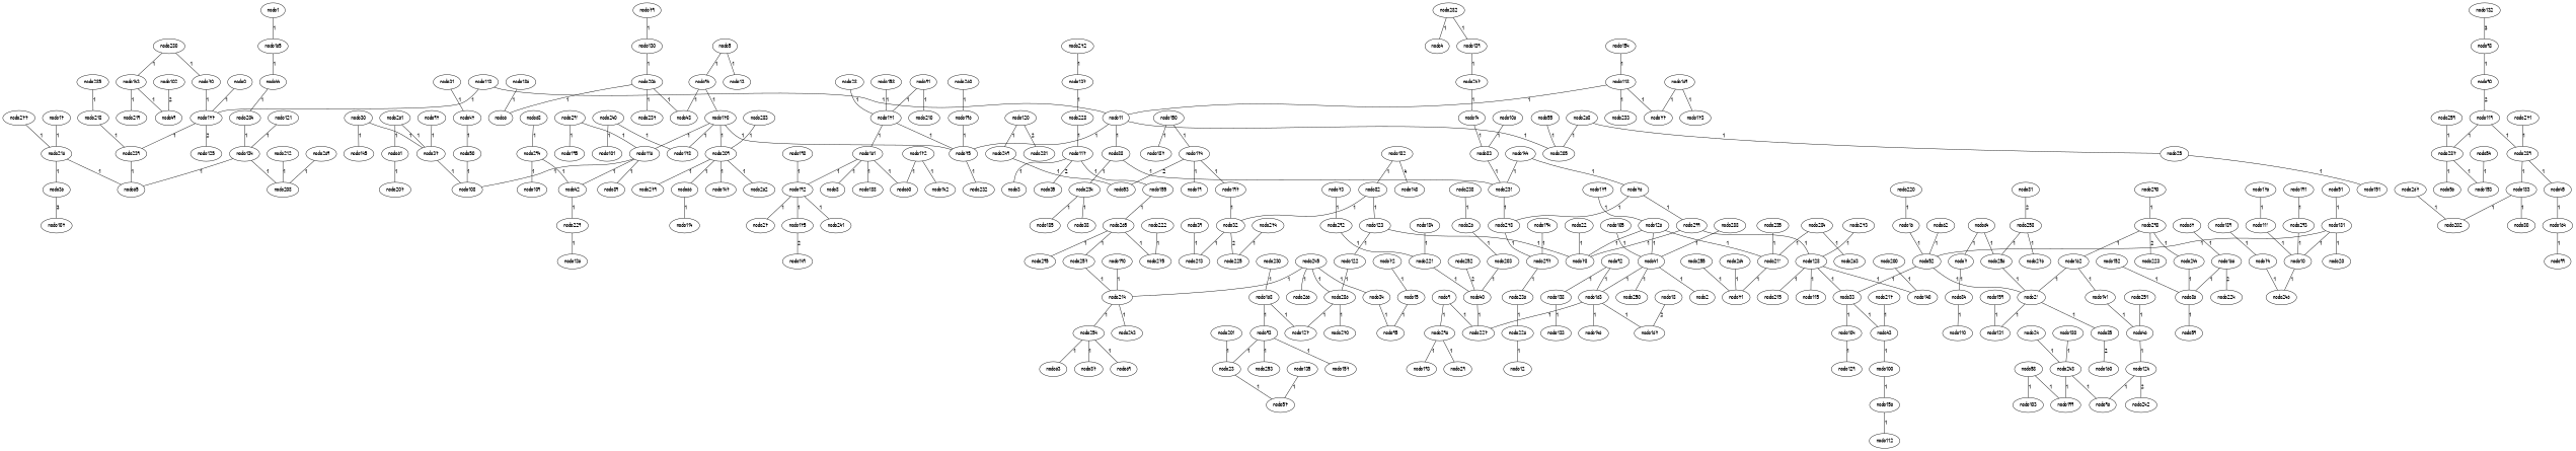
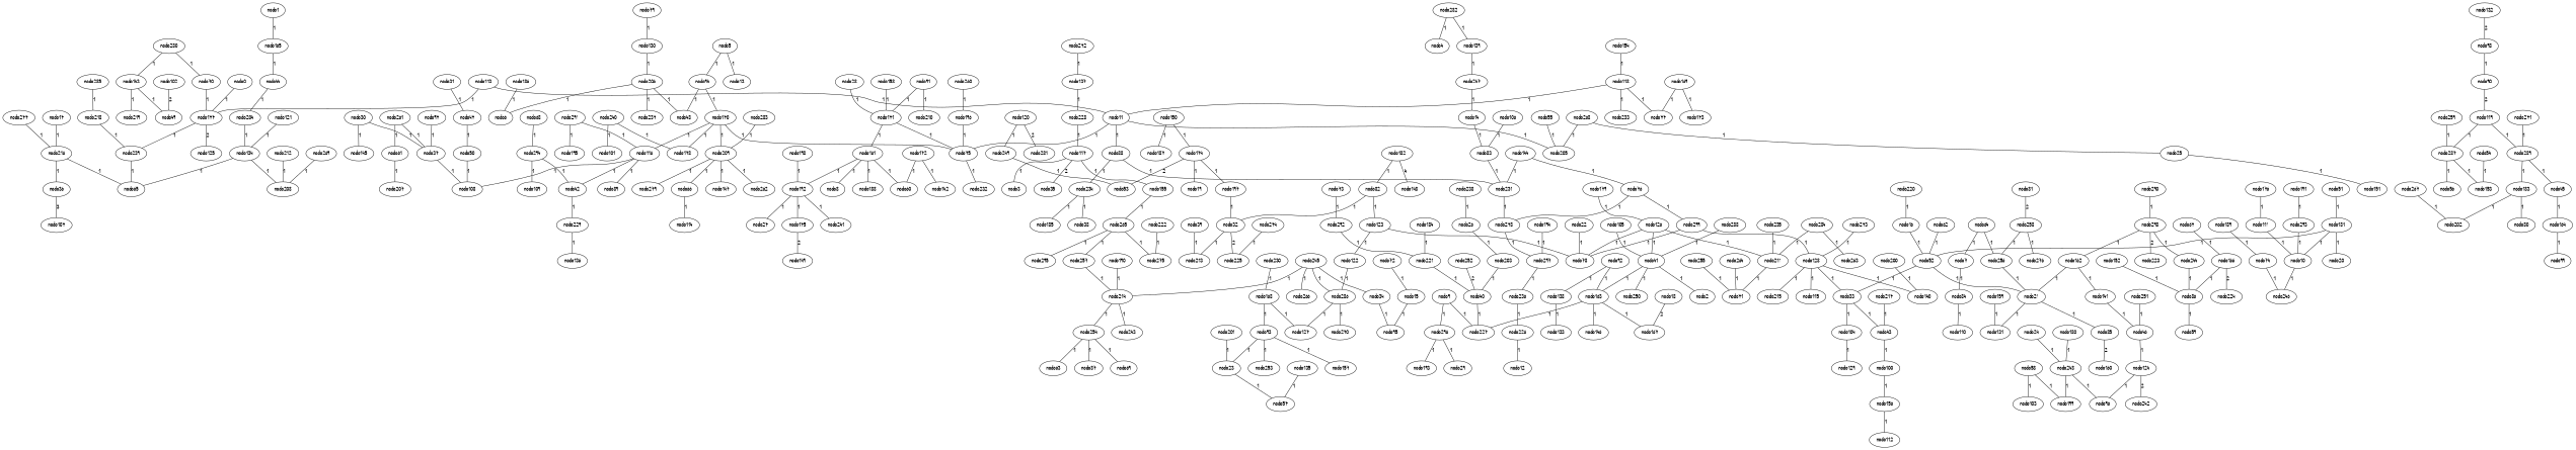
  graph {
    fontname="Patrick Hand"
    node [fontname="Patrick Hand"]
    edge [fontname="Patrick Hand"]
    n1 [label=nodo0]
    n2 [label=nodo177]
    n3 [label=nodo125]
    n4 [label=nodo239]
    n5 [label=nodo1]
    n6 [label=nodo165]
    n7 [label=nodo44]
    n8 [label=nodo2]
    n9 [label=nodo3]
    n10 [label=nodo4]
    n11 [label=nodo5]
    n12 [label=nodo13]
    n13 [label=nodo94]
    n14 [label=nodo48]
    n15 [label=nodo170]
    n16 [label=nodo6]
    n17 [label=nodo7]
    n18 [label=nodo84]
    n19 [label=nodo110]
    n20 [label=nodo8]
    n21 [label=nodo9]
    n22 [label=nodo227]
    n23 [label=nodo296]
    n24 [label=nodo29]
    n25 [label=nodo193]
    n26 [label=nodo10]
    n27 [label=nodo246]
    n28 [label=nodo11]
    n29 [label=nodo75]
    n30 [label=nodo88]
    n31 [label=nodo205]
    n32 [label=nodo232]
    n33 [label=nodo231]
    n34 [label=nodo234]
    n35 [label=nodo12]
    n36 [label=nodo14]
    n37 [label=nodo83]
    n38 [label=nodo15]
    n39 [label=nodo95]
    n40 [label=nodo16]
    n41 [label=nodo52]
    n42 [label=nodo21]
    n43 [label=nodo33]
    n44 [label=nodo17]
    n45 [label=nodo216]
    n46 [label=nodo36]
    n47 [label=nodo65]
    n48 [label=nodo18]
    n49 [label=nodo167]
    n50 [label=nodo19]
    n51 [label=nodo20]
    n52 [label=nodo85]
    n53 [label=nodo131]
    n54 [label=nodo160]
    n55 [label=nodo22]
    n56 [label=nodo78]
    n57 [label=nodo23]
    n58 [label=nodo57]
    n59 [label=nodo24]
    n60 [label=nodo248]
    n61 [label=nodo199]
    n62 [label=nodo96]
    n63 [label=nodo25]
    n64 [label=nodo151]
    n65 [label=nodo26]
    n66 [label=nodo203]
    n67 [label=nodo40]
    n68 [label=nodo27]
    n69 [label=nodo28]
    n70 [label=nodo171]
    n71 [label=nodo161]
    n72 [label=nodo30]
    n73 [label=nodo37]
    n74 [label=nodo145]
    n75 [label=nodo108]
    n76 [label=nodo31]
    n77 [label=nodo47]
    n78 [label=nodo50]
    n79 [label=nodo32]
    n80 [label=nodo213]
    n81 [label=nodo225]
    n82 [label=nodo43]
    n83 [label=nodo104]
    n84 [label=nodo100]
    n85 [label=nodo129]
    n86 [label=nodo34]
    n87 [label=nodo35]
    n88 [label=nodo107]
    n89 [label=nodo38]
    n90 [label=nodo39]
    n91 [label=nodo41]
    n92 [label=nodo163]
    n93 [label=nodo250]
    n94 [label=nodo146]
    n95 [label=nodo42]
    n96 [label=nodo229]
    n97 [label=nodo136]
    n98 [label=nodo156]
    n99 [label=nodo204]
    n100 [label=nodo134]
    n101 [label=nodo45]
    n102 [label=nodo164]
    n103 [label=nodo99]
    n104 [label=nodo46]
    n105 [label=nodo124]
    n106 [label=nodo242]
    n107 [label=nodo49]
    n108 [label=nodo51]
    n109 [label=nodo181]
    n110 [label=nodo53]
    n111 [label=nodo54]
    n112 [label=nodo153]
    n113 [label=nodo55]
    n114 [label=nodo56]
    n115 [label=nodo58]
    n116 [label=nodo103]
    n117 [label=nodo59]
    n118 [label=nodo60]
    n119 [label=nodo61]
    n120 [label=nodo207]
    n121 [label=nodo62]
    n122 [label=nodo63]
    n123 [label=nodo64]
    n124 [label=nodo256]
    n125 [label=nodo66]
    n126 [label=nodo114]
    n127 [label=nodo67]
    n128 [label=nodo166]
    n129 [label=nodo86]
    n130 [label=nodo224]
    n131 [label=nodo68]
    n132 [label=nodo294]
    n133 [label=nodo109]
    n134 [label=nodo69]
    n135 [label=nodo70]
    n136 [label=nodo71]
    n137 [label=nodo72]
    n138 [label=nodo73]
    n139 [label=nodo292]
    n140 [label=nodo221]
    n141 [label=nodo74]
    n142 [label=nodo76]
    n143 [label=nodo278]
    n144 [label=nodo299]
    n145 [label=nodo297]
    n146 [label=nodo128]
    n147 [label=nodo77]
    n148 [label=nodo79]
    n149 [label=nodo130]
    n150 [label=nodo206]
    n151 [label=nodo80]
    n152 [label=nodo81]
    n153 [label=nodo258]
    n154 [label=nodo276]
    n155 [label=nodo82]
    n156 [label=nodo123]
    n157 [label=nodo122]
    n158 [label=nodo87]
    n159 [label=nodo185]
    n160 [label=nodo89]
    n161 [label=nodo90]
    n162 [label=nodo119]
    n163 [label=nodo287]
    n164 [label=nodo289]
    n165 [label=nodo91]
    n166 [label=nodo210]
    n167 [label=nodo92]
    n168 [label=nodo138]
    n169 [label=nodo133]
    n170 [label=nodo93]
    n171 [label=nodo157]
    n172 [label=nodo253]
    n173 [label=nodo116]
    n174 [label=nodo178]
    n175 [label=nodo209]
    n176 [label=nodo97]
    n177 [label=nodo98]
    n178 [label=nodo112]
    n179 [label=nodo101]
    n180 [label=nodo102]
    n181 [label=nodo105]
    n182 [label=nodo106]
    n183 [label=nodo111]
    n184 [label=nodo113]
    n185 [label=nodo115]
    n186 [label=nodo117]
    n187 [label=nodo155]
    n188 [label=nodo265]
    n189 [label=nodo118]
    n190 [label=nodo233]
    n191 [label=nodo183]
    n192 [label=nodo120]
    n193 [label=nodo249]
    n194 [label=nodo281]
    n195 [label=nodo121]
    n196 [label=nodo208]
    n197 [label=nodo286]
    n198 [label=nodo127]
    n199 [label=nodo270]
    n200 [label=nodo126]
    n201 [label=nodo211]
    n202 [label=nodo140]
    n203 [label=nodo215]
    n204 [label=nodo237]
    n205 [label=nodo132]
    n206 [label=nodo135]
    n207 [label=nodo137]
    n208 [label=nodo228]
    n209 [label=nodo139]
    n210 [label=nodo247]
    n211 [label=nodo141]
    n212 [label=nodo142]
    n213 [label=nodo143]
    n214 [label=nodo219]
    n215 [label=nodo144]
    n216 [label=nodo147]
    n217 [label=nodo148]
    n218 [label=nodo149]
    n219 [label=nodo150]
    n220 [label=nodo174]
    n221 [label=nodo187]
    n222 [label=nodo197]
    n223 [label=nodo152]
    n224 [label=nodo154]
    n225 [label=nodo275]
    n226 [label=nodo257]
    n227 [label=nodo295]
    n228 [label=nodo158]
    n229 [label=nodo159]
    n230 [label=nodo188]
    n231 [label=nodo192]
    n232 [label=nodo175]
    n233 [label=nodo241]
    n234 [label=nodo162]
    n235 [label=nodo168]
    n236 [label=nodo169]
    n237 [label=nodo173]
    n238 [label=nodo262]
    n239 [label=nodo279]
    n240 [label=nodo172]
    n241 [label=nodo176]
    n242 [label=nodo179]
    n243 [label=nodo180]
    n244 [label=nodo182]
    n245 [label=nodo202]
    n246 [label=nodo184]
    n247 [label=nodo186]
    n248 [label=nodo189]
    n249 [label=nodo190]
    n250 [label=nodo214]
    n251 [label=nodo243]
    n252 [label=nodo254]
    n253 [label=nodo191]
    n254 [label=nodo293]
    n255 [label=nodo194]
    n256 [label=nodo236]
    n257 [label=nodo195]
    n258 [label=nodo196]
    n259 [label=nodo198]
    n260 [label=nodo200]
    n261 [label=nodo201]
    n262 [label=nodo212]
    n263 [label=nodo217]
    n264 [label=nodo218]
    n265 [label=nodo220]
    n266 [label=nodo222]
    n267 [label=nodo223]
    n268 [label=nodo226]
    n269 [label=nodo230]
    n270 [label=nodo235]
    n271 [label=nodo238]
    n272 [label=nodo240]
    n273 [label=nodo244]
    n274 [label=nodo245]
    n275 [label=nodo266]
    n276 [label=nodo251]
    n277 [label=nodo252]
    n278 [label=nodo255]
    n279 [label=nodo259]
    n280 [label=nodo260]
    n281 [label=nodo261]
    n282 [label=nodo263]
    n283 [label=nodo264]
    n284 [label=nodo267]
    n285 [label=nodo268]
    n286 [label=nodo269]
    n287 [label=nodo271]
    n288 [label=nodo272]
    n289 [label=nodo273]
    n290 [label=nodo274]
    n291 [label=nodo277]
    n292 [label=nodo280]
    n293 [label=nodo282]
    n294 [label=nodo283]
    n295 [label=nodo284]
    n296 [label=nodo285]
    n297 [label=nodo288]
    n298 [label=nodo290]
    n299 [label=nodo298]
    n300 [label=nodo291]
    n1 -- n2 [label=1]
    n2 -- n3 [label=2]
    n2 -- n4 [label=1]
    n4 -- n47 [label=1]
    n5 -- n6 [label=1]
    n6 -- n7 [label=1]
    n7 -- n99 [label=1]
    n11 -- n12 [label=1]
    n11 -- n13 [label=1]
    n13 -- n14 [label=1]
    n13 -- n15 [label=1]
    n15 -- n29 [label=1]
    n15 -- n173 [label=1]
    n15 -- n174 [label=1]
    n15 -- n175 [label=1]
    n17 -- n18 [label=1]
    n18 -- n19 [label=1]
    n21 -- n22 [label=1]
    n21 -- n23 [label=1]
    n23 -- n24 [label=1]
    n23 -- n25 [label=1]
    n26 -- n27 [label=1]
    n28 -- n29 [label=1]
    n28 -- n30 [label=1]
    n28 -- n31 [label=1]
    n29 -- n32 [label=1]
    n30 -- n33 [label=1]
    n30 -- n34 [label=1]
    n33 -- n143 [label=1]
    n34 -- n89 [label=1]
    n34 -- n159 [label=1]
    n36 -- n37 [label=1]
    n37 -- n33 [label=1]
    n38 -- n39 [label=1]
    n40 -- n41 [label=1]
    n41 -- n42 [label=1]
    n41 -- n43 [label=1]
    n42 -- n52 [label=1]
    n42 -- n53 [label=1]
    n43 -- n82 [label=1]
    n43 -- n83 [label=1]
    n44 -- n45 [label=1]
    n45 -- n46 [label=1]
    n45 -- n47 [label=1]
    n46 -- n88 [label=3]
    n48 -- n49 [label=2]
    n52 -- n54 [label=2]
    n55 -- n56 [label=1]
    n57 -- n58 [label=1]
    n59 -- n60 [label=1]
    n60 -- n61 [label=1]
    n60 -- n62 [label=1]
    n63 -- n64 [label=1]
    n65 -- n66 [label=1]
    n66 -- n67 [label=1]
    n67 -- n22 [label=1]
    n69 -- n70 [label=1]
    n70 -- n29 [label=1]
    n70 -- n71 [label=1]
    n71 -- n20 [label=1]
    n71 -- n118 [label=1]
    n71 -- n230 [label=1]
    n71 -- n231 [label=1]
    n72 -- n73 [label=1]
    n72 -- n74 [label=1]
    n73 -- n75 [label=1]
    n76 -- n77 [label=1]
    n77 -- n78 [label=1]
    n78 -- n75 [label=1]
    n79 -- n80 [label=1]
    n79 -- n81 [label=2]
    n82 -- n84 [label=1]
    n83 -- n85 [label=1]
    n84 -- n98 [label=1]
    n86 -- n39 [label=1]
    n90 -- n80 [label=1]
    n91 -- n8 [label=1]
    n91 -- n92 [label=1]
    n91 -- n93 [label=1]
    n92 -- n22 [label=1]
    n92 -- n49 [label=1]
    n92 -- n94 [label=1]
    n95 -- n96 [label=1]
    n96 -- n97 [label=1]
    n98 -- n178 [label=1]
    n99 -- n100 [label=1]
    n100 -- n47 [label=1]
    n100 -- n196 [label=1]
    n101 -- n102 [label=1]
    n102 -- n103 [label=1]
    n104 -- n105 [label=1]
    n105 -- n62 [label=1]
    n105 -- n106 [label=2]
    n108 -- n109 [label=1]
    n109 -- n26 [label=1]
    n109 -- n41 [label=1]
    n109 -- n51 [label=1]
    n111 -- n112 [label=1]
    n113 -- n31 [label=1]
    n115 -- n61 [label=1]
    n115 -- n116 [label=1]
    n119 -- n120 [label=1]
    n121 -- n41 [label=1]
    n123 -- n17 [label=1]
    n123 -- n124 [label=1]
    n124 -- n42 [label=1]
    n125 -- n126 [label=1]
    n127 -- n128 [label=1]
    n128 -- n129 [label=1]
    n128 -- n130 [label=2]
    n129 -- n117 [label=1]
    n131 -- n132 [label=1]
    n132 -- n95 [label=1]
    n132 -- n133 [label=1]
    n135 -- n2 [label=1]
    n137 -- n38 [label=1]
    n138 -- n139 [label=1]
    n139 -- n140 [label=1]
    n140 -- n67 [label=1]
    n141 -- n27 [label=1]
    n142 -- n143 [label=1]
    n142 -- n144 [label=1]
    n143 -- n145 [label=1]
    n144 -- n56 [label=1]
    n144 -- n146 [label=1]
    n145 -- n256 [label=1]
    n146 -- n43 [label=1]
    n146 -- n185 [label=1]
    n146 -- n202 [label=1]
    n146 -- n203 [label=1]
    n148 -- n149 [label=1]
    n149 -- n150 [label=1]
    n150 -- n14 [label=1]
    n150 -- n16 [label=1]
    n150 -- n204 [label=1]
    n152 -- n153 [label=2]
    n153 -- n124 [label=1]
    n153 -- n154 [label=1]
    n155 -- n79 [label=1]
    n155 -- n156 [label=1]
    n156 -- n56 [label=1]
    n156 -- n157 [label=1]
    n157 -- n197 [label=1]
    n161 -- n162 [label=2]
    n162 -- n163 [label=1]
    n162 -- n164 [label=1]
    n163 -- n112 [label=1]
    n163 -- n114 [label=1]
    n164 -- n101 [label=1]
    n164 -- n191 [label=1]
    n165 -- n70 [label=1]
    n165 -- n166 [label=1]
    n167 -- n92 [label=1]
    n167 -- n168 [label=1]
    n168 -- n169 [label=1]
    n170 -- n57 [label=1]
    n170 -- n171 [label=1]
    n170 -- n172 [label=1]
    n173 -- n75 [label=1]
    n173 -- n95 [label=1]
    n173 -- n160 [label=1]
    n175 -- n125 [label=1]
    n175 -- n216 [label=1]
    n175 -- n238 [label=1]
    n175 -- n239 [label=1]
    n176 -- n73 [label=1]
    n177 -- n161 [label=1]
    n180 -- n107 [label=2]
    n181 -- n91 [label=1]
    n182 -- n37 [label=1]
    n183 -- n26 [label=1]
    n184 -- n2 [label=1]
    n184 -- n28 [label=1]
    n186 -- n9 [label=1]
    n186 -- n87 [label=2]
    n186 -- n187 [label=1]
    n187 -- n188 [label=1]
    n188 -- n225 [label=1]
    n188 -- n226 [label=1]
    n188 -- n227 [label=1]
    n189 -- n28 [label=1]
    n189 -- n147 [label=1]
    n189 -- n190 [label=1]
    n191 -- n151 [label=1]
    n191 -- n245 [label=1]
    n192 -- n193 [label=1]
    n192 -- n194 [label=2]
    n193 -- n110 [label=1]
    n195 -- n100 [label=1]
    n197 -- n198 [label=1]
    n197 -- n199 [label=1]
    n200 -- n56 [label=1]
    n200 -- n91 [label=1]
    n200 -- n201 [label=1]
    n201 -- n136 [label=1]
-   n205 -- n177 [label=3]
+   n205 -- n177 [label=2]
    n206 -- n58 [label=1]
    n207 -- n208 [label=1]
    n208 -- n186 [label=1]
    n209 -- n210 [label=1]
    n210 -- n36 [label=1]
    n211 -- n104 [label=1]
    n213 -- n107 [label=1]
    n213 -- n214 [label=1]
    n215 -- n33 [label=1]
    n215 -- n142 [label=1]
    n219 -- n220 [label=1]
    n219 -- n221 [label=1]
    n220 -- n50 [label=1]
    n220 -- n110 [label=2]
    n220 -- n222 [label=1]
    n222 -- n79 [label=1]
    n223 -- n129 [label=1]
    n224 -- n189 [label=1]
    n226 -- n250 [label=1]
    n228 -- n70 [label=1]
    n229 -- n53 [label=1]
    n231 -- n68 [label=1]
    n231 -- n232 [label=1]
    n231 -- n233 [label=1]
    n232 -- n218 [label=2]
    n234 -- n42 [label=1]
    n234 -- n211 [label=1]
    n235 -- n170 [label=1]
    n235 -- n198 [label=1]
    n236 -- n147 [label=1]
    n236 -- n237 [label=1]
    n240 -- n118 [label=1]
    n240 -- n212 [label=1]
    n241 -- n183 [label=1]
    n242 -- n200 [label=1]
    n243 -- n60 [label=1]
    n244 -- n155 [label=1]
    n244 -- n217 [label=4]
    n246 -- n140 [label=1]
    n247 -- n16 [label=1]
    n248 -- n141 [label=1]
    n249 -- n250 [label=1]
    n250 -- n251 [label=1]
    n250 -- n252 [label=1]
    n252 -- n122 [label=1]
    n252 -- n134 [label=1]
    n252 -- n158 [label=1]
    n253 -- n254 [label=1]
    n254 -- n26 [label=1]
    n255 -- n145 [label=1]
    n256 -- n268 [label=1]
    n258 -- n29 [label=1]
    n259 -- n231 [label=1]
    n260 -- n202 [label=1]
    n261 -- n57 [label=1]
    n262 -- n196 [label=1]
    n263 -- n82 [label=1]
    n264 -- n4 [label=1]
    n265 -- n40 [label=1]
    n266 -- n225 [label=1]
    n268 -- n35 [label=1]
    n269 -- n235 [label=1]
    n270 -- n201 [label=1]
    n271 -- n65 [label=1]
    n272 -- n174 [label=1]
    n272 -- n179 [label=1]
    n273 -- n129 [label=1]
    n274 -- n86 [label=1]
    n274 -- n197 [label=1]
    n274 -- n250 [label=1]
    n274 -- n275 [label=1]
    n276 -- n104 [label=1]
    n277 -- n67 [label=2]
    n278 -- n136 [label=1]
    n279 -- n163 [label=1]
    n280 -- n258 [label=1]
    n281 -- n73 [label=1]
    n281 -- n119 [label=1]
    n283 -- n136 [label=1]
    n284 -- n245 [label=1]
    n285 -- n31 [label=1]
    n285 -- n63 [label=1]
    n286 -- n196 [label=1]
    n287 -- n164 [label=1]
    n288 -- n207 [label=1]
    n289 -- n146 [label=1]
    n290 -- n81 [label=1]
    n291 -- n45 [label=1]
    n292 -- n135 [label=1]
    n292 -- n213 [label=1]
    n293 -- n10 [label=1]
    n293 -- n209 [label=1]
    n294 -- n175 [label=1]
    n295 -- n201 [label=1]
    n295 -- n282 [label=1]
    n296 -- n264 [label=1]
    n297 -- n91 [label=1]
    n298 -- n299 [label=1]
    n299 -- n234 [label=1]
    n299 -- n267 [label=2]
    n299 -- n273 [label=1]
    n300 -- n173 [label=1]
    n300 -- n257 [label=1]
  }
